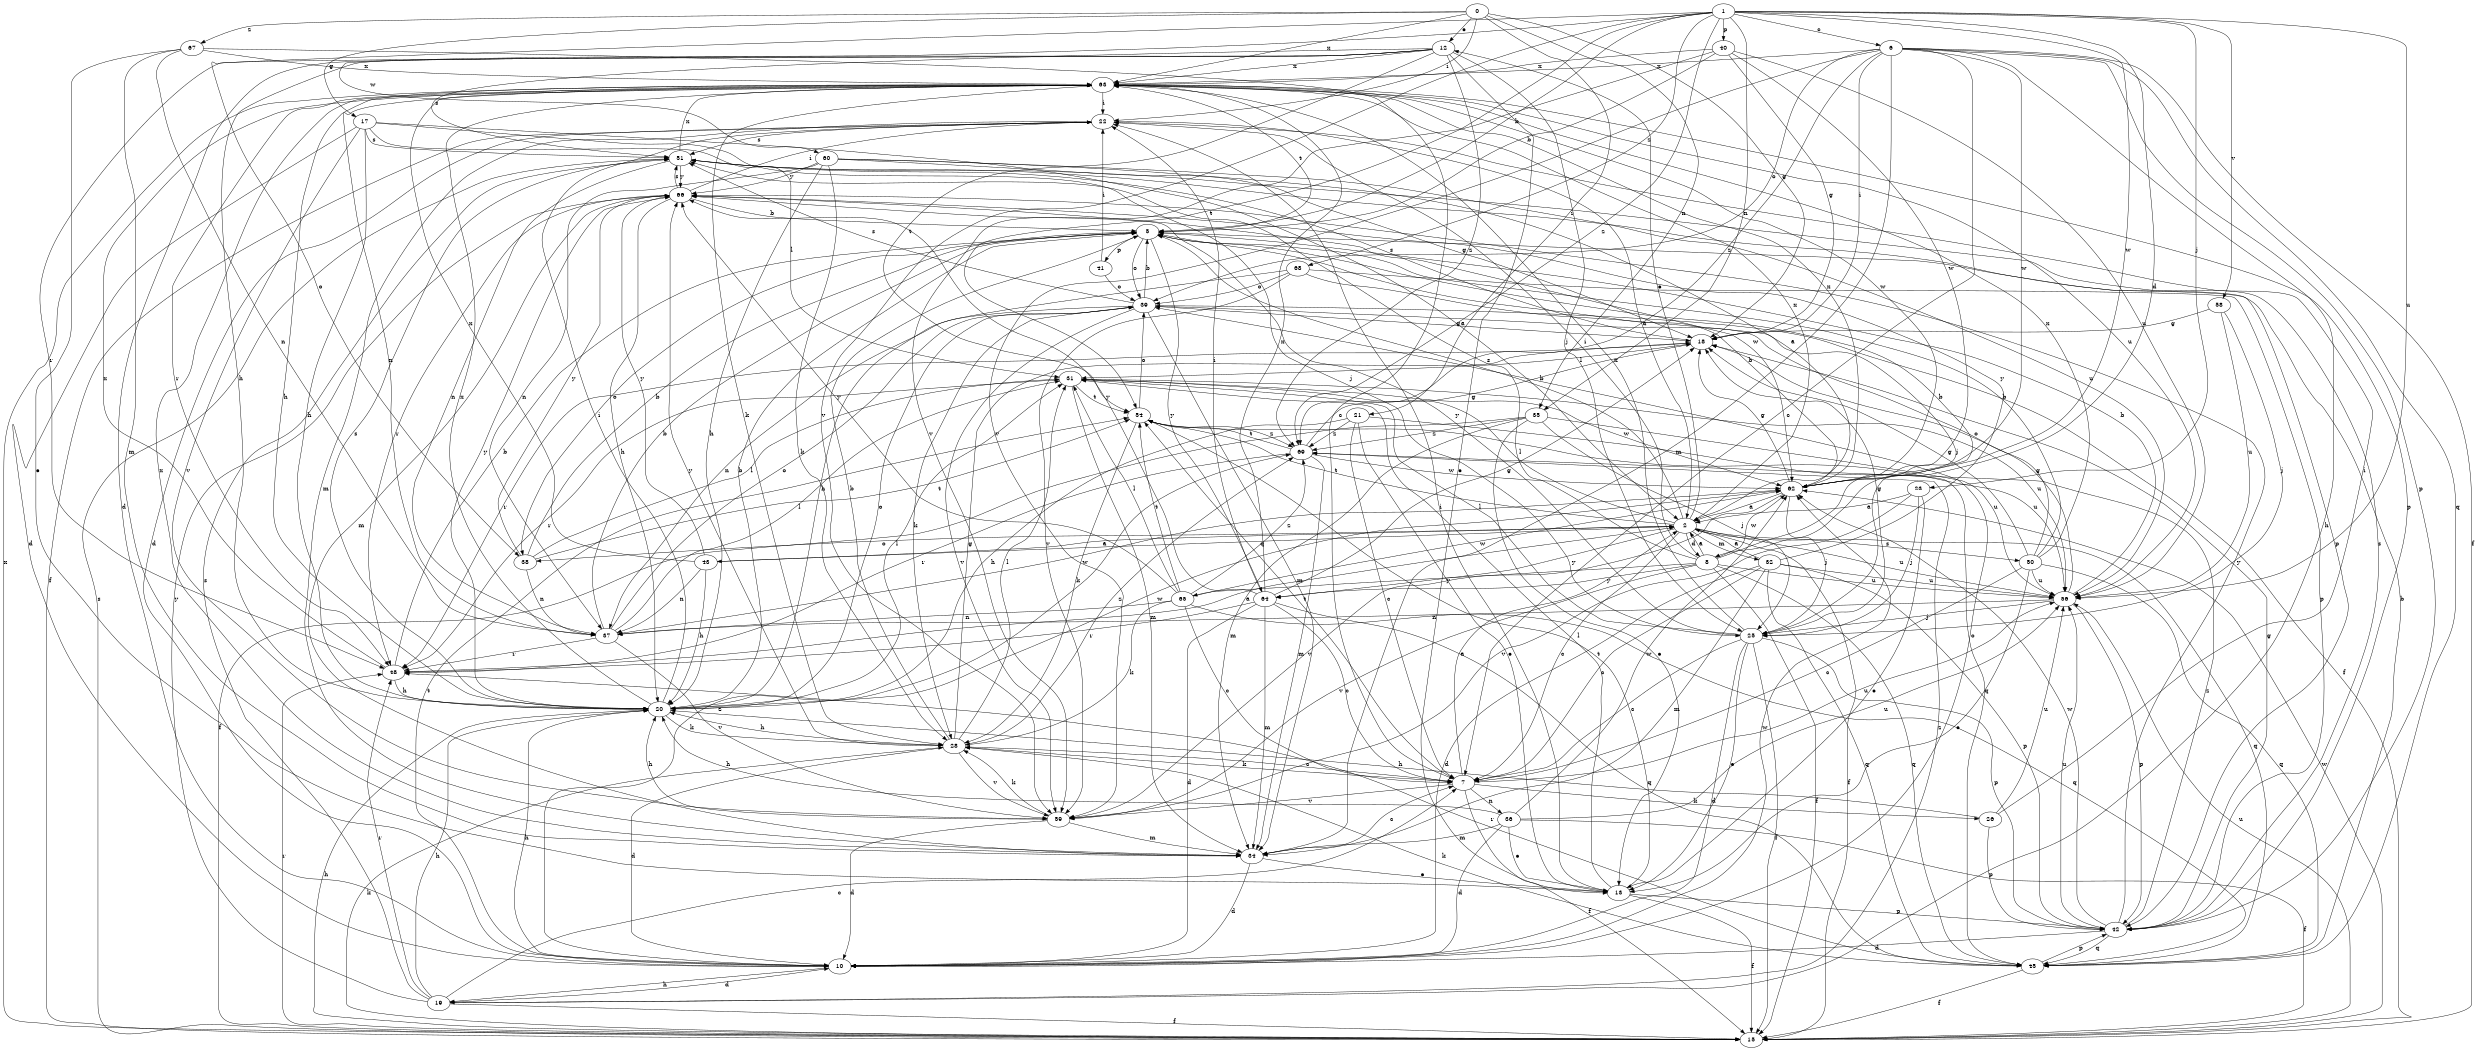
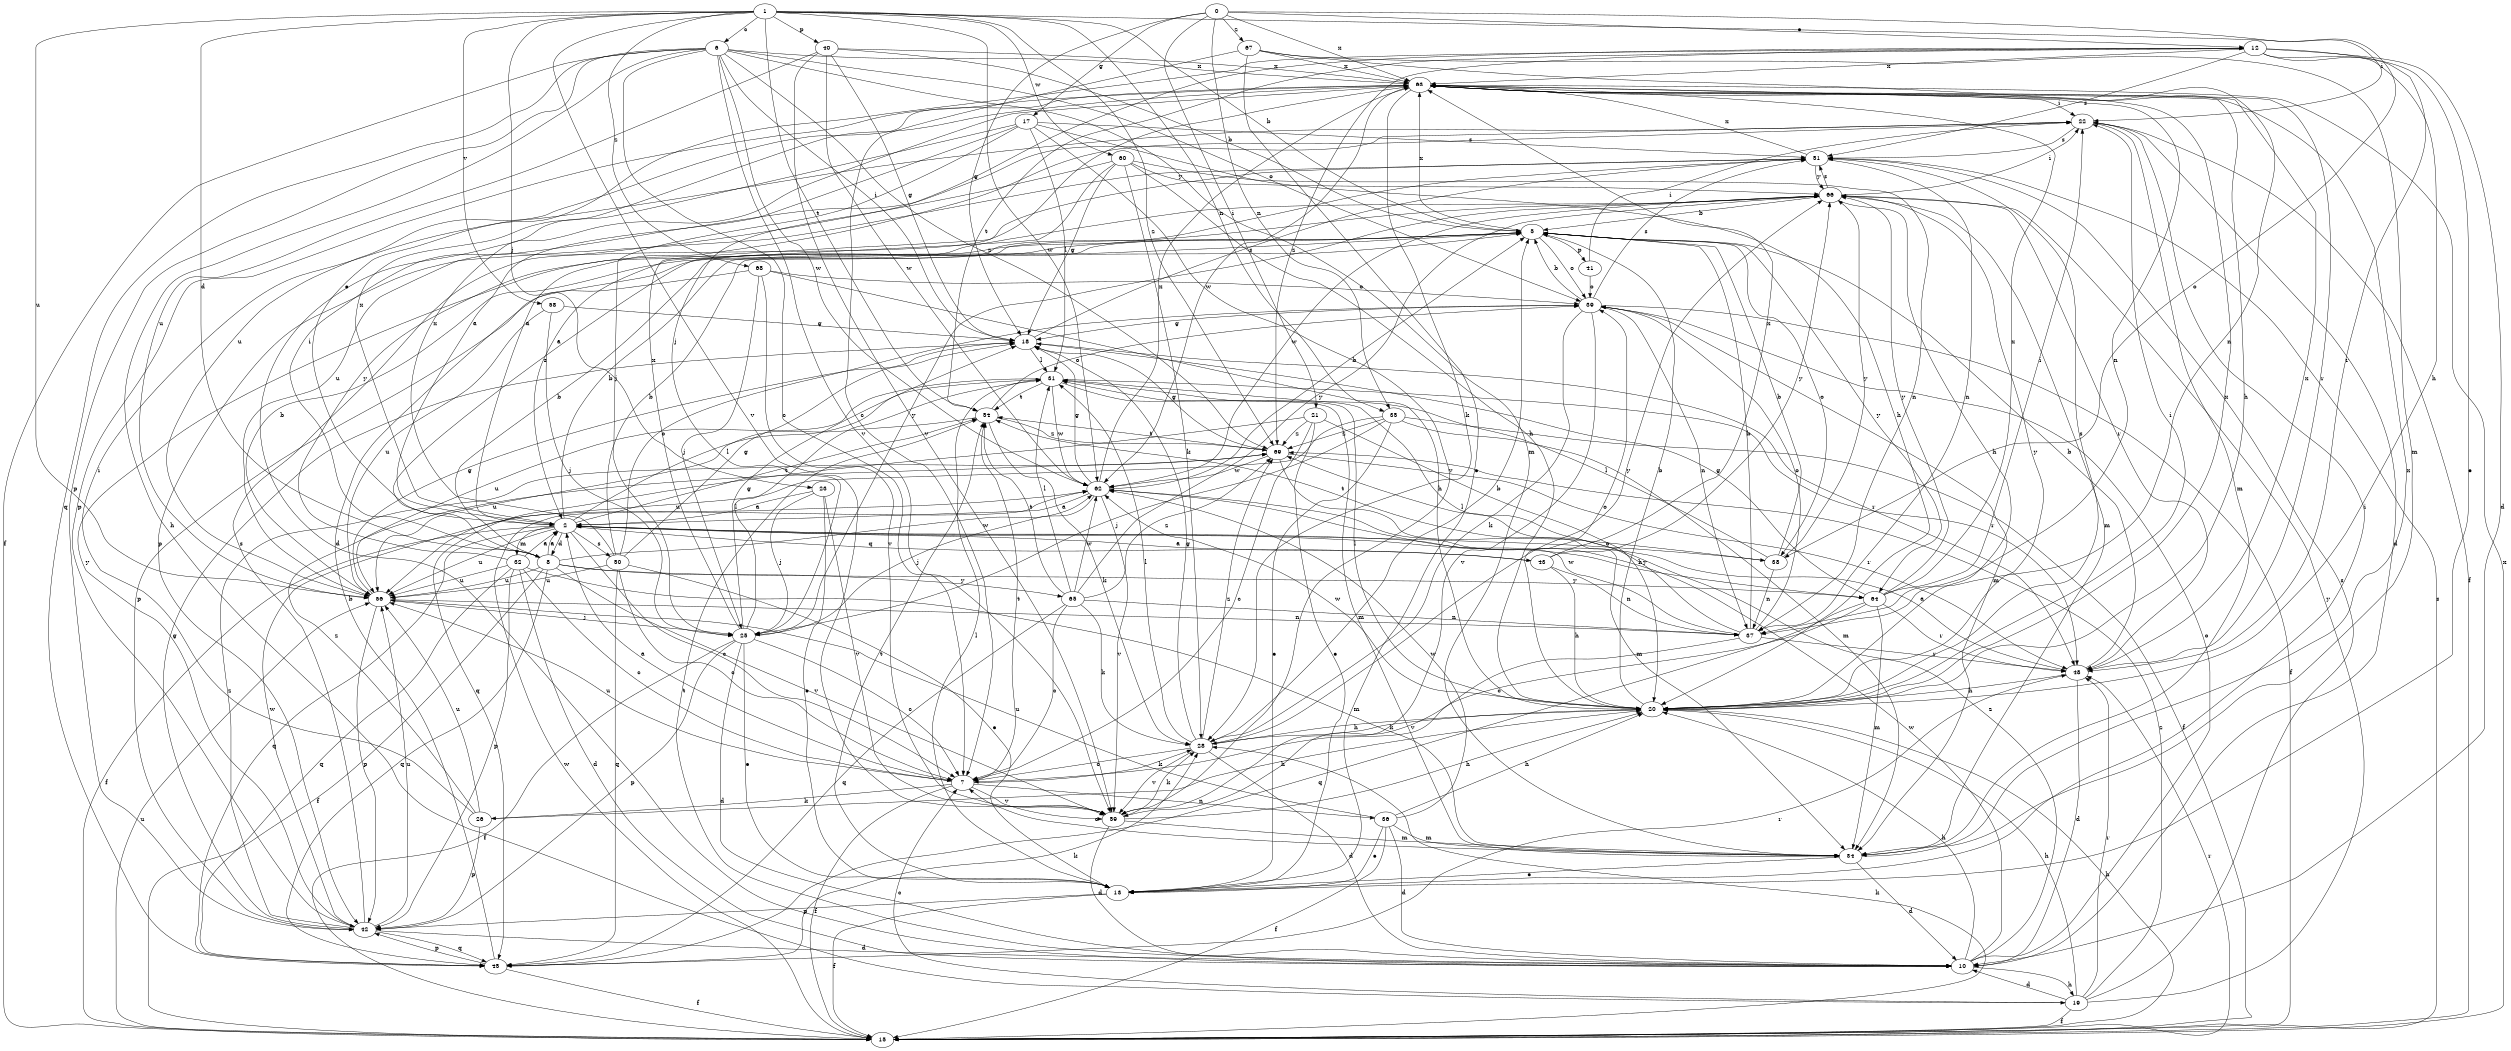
  strict digraph {
    0
    12
    17
    18
    21
    22
    35
    63
    67
    54
    69
    51
    10
    20
    13
    25
    48
    59
    2
    31
    7
    45
    15
    34
    56
    62
    42
    28
    37
    1
    5
    6
    8
    23
    38
    40
    58
    60
    68
    64
    39
    41
    19
    65
    66
    32
    43
    50
    26
    36
    0 -> 12 [label=e]
    0 -> 17 [label=g]
    0 -> 18 [label=g]
    0 -> 21 [label=i]
    0 -> 22 [label=i]
    0 -> 35 [label=n]
    0 -> 63 [label=x]
    0 -> 67 [label=z]
    12 -> 63 [label=x]
    12 -> 54 [label=t]
    12 -> 69 [label=z]
    12 -> 51 [label=s]
    12 -> 10 [label=d]
    12 -> 20 [label=h]
    12 -> 13 [label=e]
    12 -> 25 [label=j]
    12 -> 48 [label=r]
    17 -> 51 [label=s]
    17 -> 10 [label=d]
    17 -> 20 [label=h]
    17 -> 25 [label=j]
    17 -> 59 [label=v]
    17 -> 2 [label=a]
    17 -> 31 [label=l]
    18 -> 51 [label=s]
    18 -> 48 [label=r]
    18 -> 31 [label=l]
    21 -> 69 [label=z]
    21 -> 20 [label=h]
    21 -> 13 [label=e]
    21 -> 7 [label=c]
    21 -> 45 [label=q]
    22 -> 51 [label=s]
    22 -> 10 [label=d]
    22 -> 2 [label=a]
    22 -> 15 [label=f]
    22 -> 34 [label=m]
    35 -> 69 [label=z]
    35 -> 13 [label=e]
    35 -> 25 [label=j]
    35 -> 15 [label=f]
    35 -> 34 [label=m]
    35 -> 56 [label=u]
    63 -> 22 [label=i]
    63 -> 20 [label=h]
    63 -> 48 [label=r]
    63 -> 56 [label=u]
    63 -> 62 [label=w]
    63 -> 42 [label=p]
    63 -> 28 [label=k]
    63 -> 37 [label=n]
    67 -> 63 [label=x]
    67 -> 13 [label=e]
    67 -> 7 [label=c]
    67 -> 34 [label=m]
    67 -> 37 [label=n]
    54 -> 69 [label=z]
    54 -> 56 [label=u]
    54 -> 28 [label=k]
    54 -> 39 [label=o]
    69 -> 18 [label=g]
    69 -> 54 [label=t]
    69 -> 48 [label=r]
    69 -> 34 [label=m]
    69 -> 62 [label=w]
    51 -> 63 [label=x]
    51 -> 42 [label=p]
    51 -> 37 [label=n]
    51 -> 66 [label=y]
    10 -> 54 [label=t]
    10 -> 69 [label=z]
    10 -> 20 [label=h]
    10 -> 62 [label=w]
    10 -> 39 [label=o]
    10 -> 19 [label=h]
    20 -> 22 [label=i]
    20 -> 63 [label=x]
    20 -> 51 [label=s]
    20 -> 31 [label=l]
    20 -> 62 [label=w]
    20 -> 28 [label=k]
    20 -> 5 [label=b]
    20 -> 39 [label=o]
    20 -> 66 [label=y]
    13 -> 22 [label=i]
    13 -> 54 [label=t]
    13 -> 31 [label=l]
    13 -> 15 [label=f]
    13 -> 42 [label=p]
    25 -> 18 [label=g]
    25 -> 63 [label=x]
    25 -> 10 [label=d]
    25 -> 13 [label=e]
    25 -> 31 [label=l]
    25 -> 7 [label=c]
    25 -> 15 [label=f]
    25 -> 42 [label=p]
    25 -> 66 [label=y]
    48 -> 63 [label=x]
    48 -> 20 [label=h]
    48 -> 2 [label=a]
    48 -> 5 [label=b]
    59 -> 10 [label=d]
    59 -> 20 [label=h]
    59 -> 34 [label=m]
    59 -> 28 [label=k]
    2 -> 12 [label=e]
    2 -> 63 [label=x]
    2 -> 54 [label=t]
    2 -> 31 [label=l]
    2 -> 7 [label=c]
    2 -> 45 [label=q]
    2 -> 15 [label=f]
    2 -> 56 [label=u]
    2 -> 5 [label=b]
    2 -> 8 [label=d]
    2 -> 38 [label=o]
    2 -> 64 [label=y]
    2 -> 32 [label=m]
    2 -> 43 [label=q]
    2 -> 50 [label=s]
    31 -> 54 [label=t]
    31 -> 48 [label=r]
    31 -> 34 [label=m]
    31 -> 56 [label=u]
    31 -> 62 [label=w]
    7 -> 54 [label=t]
    7 -> 59 [label=v]
    7 -> 2 [label=a]
    7 -> 15 [label=f]
    7 -> 56 [label=u]
    7 -> 28 [label=k]
    7 -> 26 [label=k]
    7 -> 36 [label=n]
    45 -> 48 [label=r]
    45 -> 15 [label=f]
    45 -> 42 [label=p]
    45 -> 28 [label=k]
    45 -> 5 [label=b]
    15 -> 63 [label=x]
    15 -> 51 [label=s]
    15 -> 20 [label=h]
    15 -> 48 [label=r]
    15 -> 56 [label=u]
    15 -> 62 [label=w]
    15 -> 28 [label=k]
    34 -> 63 [label=x]
    34 -> 10 [label=d]
    34 -> 13 [label=e]
    34 -> 7 [label=c]
    56 -> 18 [label=g]
    56 -> 25 [label=j]
    56 -> 42 [label=p]
    56 -> 37 [label=n]
    56 -> 5 [label=b]
    62 -> 18 [label=g]
    62 -> 63 [label=x]
    62 -> 25 [label=j]
    62 -> 59 [label=v]
    62 -> 2 [label=a]
    62 -> 5 [label=b]
    42 -> 18 [label=g]
    42 -> 69 [label=z]
    42 -> 51 [label=s]
    42 -> 10 [label=d]
    42 -> 45 [label=q]
    42 -> 56 [label=u]
    42 -> 62 [label=w]
    42 -> 66 [label=y]
    28 -> 18 [label=g]
    28 -> 69 [label=z]
    28 -> 10 [label=d]
    28 -> 20 [label=h]
    28 -> 59 [label=v]
    28 -> 31 [label=l]
    28 -> 7 [label=c]
    28 -> 5 [label=b]
    28 -> 66 [label=y]
    37 -> 48 [label=r]
    37 -> 59 [label=v]
    37 -> 31 [label=l]
    37 -> 62 [label=w]
    37 -> 5 [label=b]
    37 -> 39 [label=o]
    1 -> 35 [label=n]
    1 -> 54 [label=t]
    1 -> 69 [label=z]
    1 -> 59 [label=v]
    1 -> 56 [label=u]
    1 -> 62 [label=w]
    1 -> 5 [label=b]
    1 -> 6 [label=c]
    1 -> 8 [label=d]
    1 -> 23 [label=j]
    1 -> 38 [label=o]
    1 -> 40 [label=p]
    1 -> 58 [label=v]
    1 -> 60 [label=w]
    1 -> 68 [label=z]
-   5 -> 63 [label=t]
+   5 -> 63 [label=x]
    5 -> 38 [label=o]
    5 -> 64 [label=y]
    5 -> 39 [label=o]
    5 -> 41 [label=p]
    6 -> 18 [label=i]
    6 -> 63 [label=x]
    6 -> 69 [label=z]
    6 -> 59 [label=v]
    6 -> 7 [label=c]
    6 -> 45 [label=q]
    6 -> 15 [label=f]
    6 -> 34 [label=m]
    6 -> 62 [label=w]
    6 -> 42 [label=p]
    6 -> 39 [label=o]
    6 -> 19 [label=h]
    8 -> 22 [label=i]
    8 -> 51 [label=s]
    8 -> 59 [label=v]
    8 -> 2 [label=a]
    8 -> 45 [label=q]
    8 -> 15 [label=f]
    8 -> 56 [label=u]
    8 -> 62 [label=w]
    8 -> 5 [label=b]
    8 -> 64 [label=y]
    8 -> 65 [label=y]
    23 -> 13 [label=e]
    23 -> 25 [label=j]
    23 -> 59 [label=v]
    23 -> 2 [label=a]
    38 -> 54 [label=t]
    38 -> 31 [label=l]
    38 -> 37 [label=n]
    38 -> 5 [label=b]
    38 -> 66 [label=y]
    40 -> 18 [label=g]
    40 -> 63 [label=x]
    40 -> 59 [label=v]
    40 -> 56 [label=u]
    40 -> 62 [label=w]
    40 -> 5 [label=b]
    58 -> 18 [label=g]
    58 -> 25 [label=j]
    58 -> 56 [label=u]
    60 -> 18 [label=g]
    60 -> 20 [label=h]
    60 -> 2 [label=a]
    60 -> 56 [label=u]
    60 -> 28 [label=k]
    60 -> 37 [label=n]
    60 -> 66 [label=y]
    68 -> 20 [label=h]
    68 -> 25 [label=j]
    68 -> 59 [label=v]
    68 -> 42 [label=p]
    68 -> 39 [label=o]
    64 -> 18 [label=g]
    64 -> 22 [label=i]
    64 -> 63 [label=x]
-   64 -> 10 [label=d]
+   48 -> 10 [label=d]
    64 -> 48 [label=r]
    64 -> 7 [label=c]
    64 -> 45 [label=q]
    64 -> 34 [label=m]
    64 -> 66 [label=y]
    39 -> 18 [label=g]
    39 -> 51 [label=s]
    39 -> 59 [label=v]
    39 -> 15 [label=f]
    39 -> 34 [label=m]
    39 -> 28 [label=k]
    39 -> 37 [label=n]
    39 -> 5 [label=b]
    41 -> 22 [label=i]
    41 -> 39 [label=o]
    19 -> 69 [label=z]
    19 -> 51 [label=s]
    19 -> 10 [label=d]
    19 -> 20 [label=h]
    19 -> 48 [label=r]
    19 -> 7 [label=c]
    19 -> 15 [label=f]
    19 -> 66 [label=y]
    65 -> 54 [label=t]
    65 -> 69 [label=z]
    65 -> 31 [label=l]
    65 -> 7 [label=c]
    65 -> 45 [label=q]
    65 -> 62 [label=w]
    65 -> 28 [label=k]
    65 -> 37 [label=n]
    65 -> 66 [label=y]
    66 -> 22 [label=i]
    66 -> 51 [label=s]
    66 -> 20 [label=h]
    66 -> 48 [label=r]
    66 -> 34 [label=m]
    66 -> 62 [label=w]
    66 -> 5 [label=b]
    32 -> 10 [label=d]
    32 -> 2 [label=a]
    32 -> 7 [label=c]
    32 -> 45 [label=q]
    32 -> 34 [label=m]
    32 -> 56 [label=u]
    32 -> 42 [label=p]
    32 -> 66 [label=y]
    43 -> 63 [label=x]
    43 -> 20 [label=h]
    43 -> 2 [label=a]
    43 -> 37 [label=n]
    43 -> 66 [label=y]
    50 -> 18 [label=g]
    50 -> 63 [label=x]
    50 -> 13 [label=e]
    50 -> 7 [label=c]
    50 -> 45 [label=q]
    50 -> 56 [label=u]
    50 -> 5 [label=b]
    50 -> 39 [label=o]
    26 -> 22 [label=i]
+   26 -> 69 [label=z]
    26 -> 20 [label=h]
    26 -> 56 [label=u]
    26 -> 42 [label=p]
    36 -> 10 [label=d]
    36 -> 20 [label=h]
    36 -> 13 [label=e]
    36 -> 15 [label=f]
    36 -> 34 [label=m]
    36 -> 56 [label=u]
    36 -> 62 [label=w]
  }
